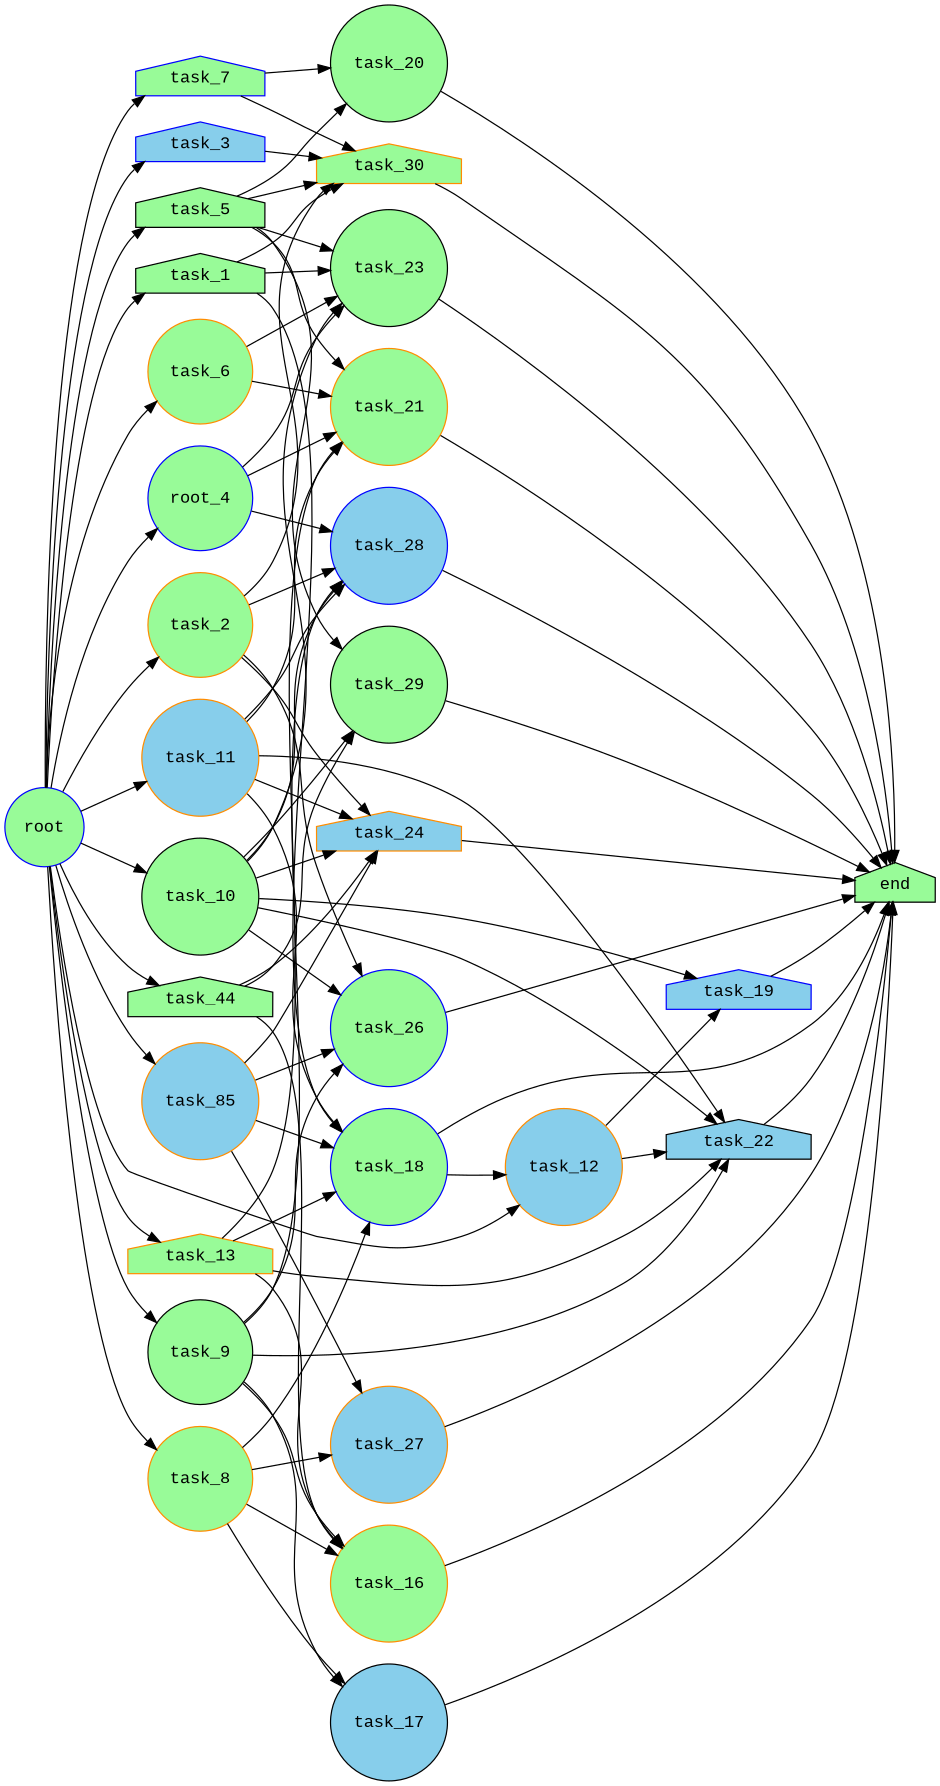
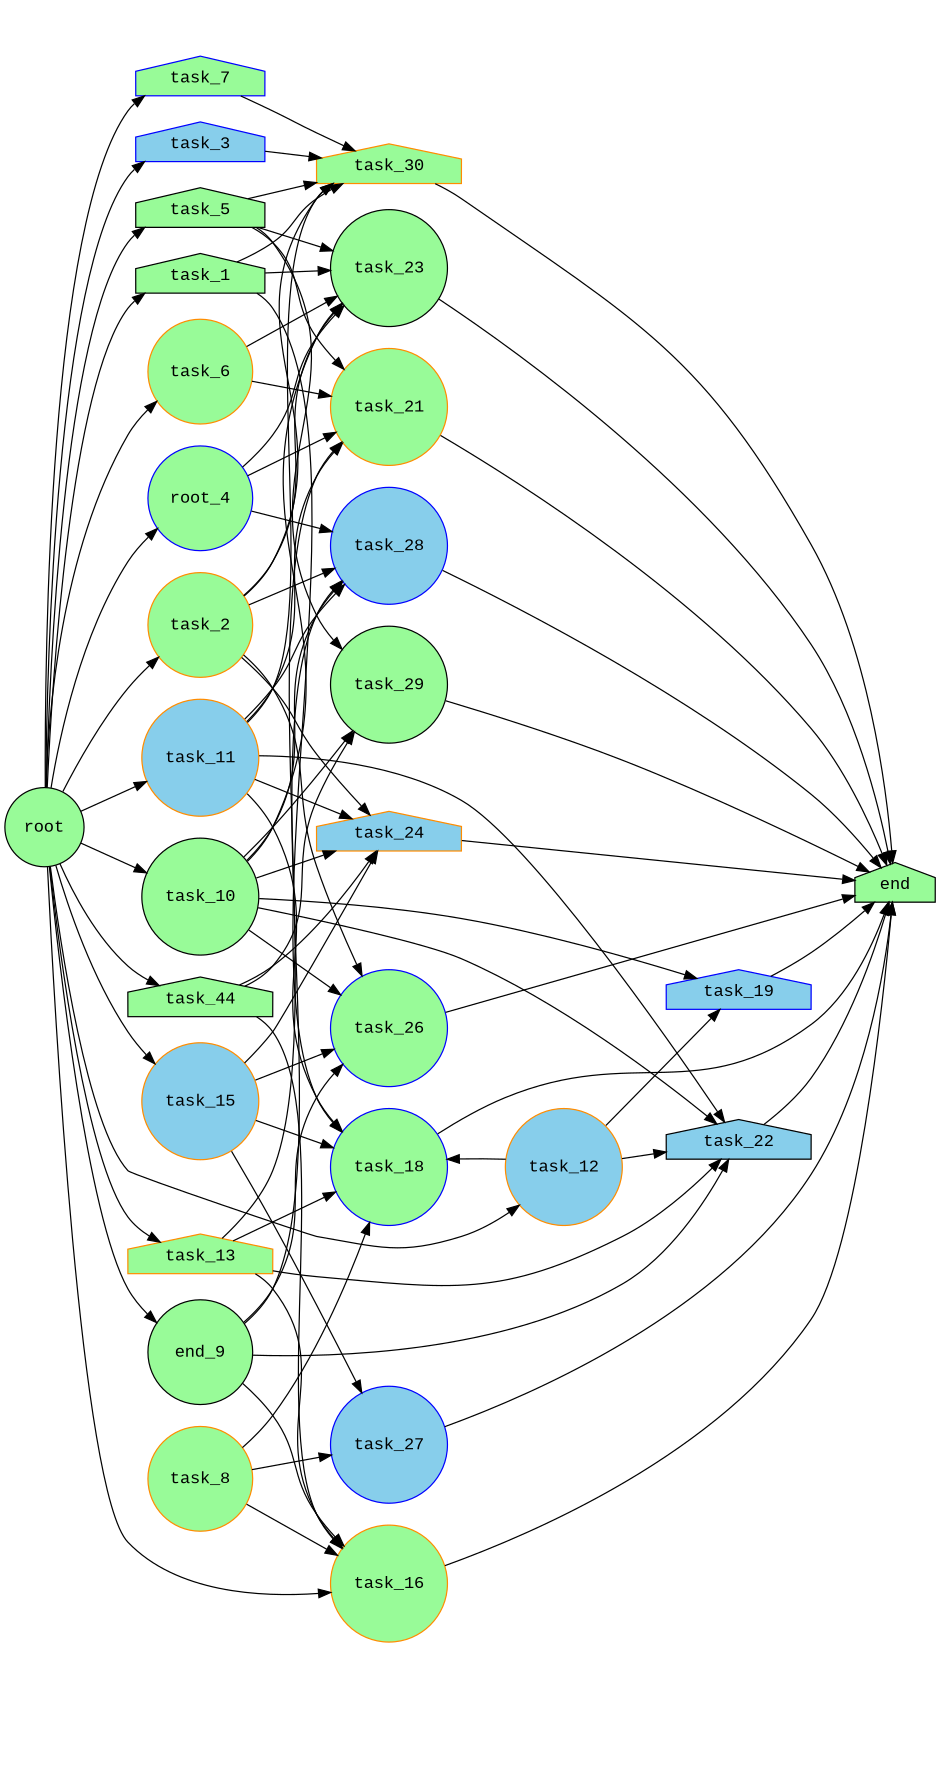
  digraph {
    fontname="Liberation Mono"
    rankdir=LR
    node [color=black fillcolor=palegreen fontname="Liberation Mono" shape=circle style=filled]
    edge [fontname="Liberation Mono"]
    task_1 [shape=house]
-   root [color=blue]
+   root
    task_2 [color=darkorange]
    task_3 [color=blue fillcolor=skyblue shape=house]
    n5 [color=blue label=root_4]
    task_5 [shape=house]
    task_6 [color=darkorange]
    task_7 [color=blue shape=house]
    task_8 [color=darkorange]
-   task_9
+   task_9 [label=end_9]
    task_10
    task_11 [color=darkorange fillcolor=skyblue]
    task_12 [color=darkorange fillcolor=skyblue]
    task_13 [color=darkorange shape=house]
    n15 [label=task_44 shape=house]
-   task_15 [color=darkorange fillcolor=skyblue label=task_85]
+   task_15 [color=darkorange fillcolor=skyblue]
    task_18 [color=blue]
    task_23
    task_30 [color=darkorange shape=house]
    task_24 [color=darkorange fillcolor=skyblue shape=house]
    task_26 [color=blue]
    task_28 [color=blue fillcolor=skyblue]
    task_21 [color=darkorange]
-   task_20
    task_29
    task_16 [color=darkorange]
-   task_17 [fillcolor=skyblue]
-   task_27 [color=darkorange fillcolor=skyblue]
+   task_27 [color=blue fillcolor=skyblue]
    task_22 [fillcolor=skyblue shape=house]
    task_19 [color=blue fillcolor=skyblue shape=house]
    end [shape=house]
    task_1 -> task_18
    task_1 -> task_23
    task_1 -> task_30
    root -> task_1
    root -> task_2
    root -> task_3
    root -> n5
    root -> task_5
    root -> task_6
    root -> task_7
-   root -> task_8
+   root -> task_16
    root -> task_9
    root -> task_10
    root -> task_11
    root -> task_12
    root -> task_13
    root -> n15
    root -> task_15
+   task_2 -> task_23
    task_2 -> task_30
    task_2 -> task_24
    task_2 -> task_26
    task_2 -> task_28
    task_3 -> task_30
    n5 -> task_23
    n5 -> task_28
    n5 -> task_21
    task_5 -> task_23
    task_5 -> task_30
    task_5 -> task_21
-   task_5 -> task_20
    task_5 -> task_29
    task_6 -> task_23
    task_6 -> task_21
    task_7 -> task_30
-   task_7 -> task_20
    task_8 -> task_18
    task_8 -> task_16
-   task_8 -> task_17
    task_8 -> task_27
    task_9 -> task_26
    task_9 -> task_28
    task_9 -> task_16
-   task_9 -> task_17
    task_9 -> task_22
    task_10 -> task_23
    task_10 -> task_24
    task_10 -> task_26
    task_10 -> task_28
    task_10 -> task_29
    task_10 -> task_22
    task_10 -> task_19
    task_11 -> task_18
+   task_11 -> task_30
    task_11 -> task_24
    task_11 -> task_28
    task_11 -> task_21
    task_11 -> task_22
-   task_18 -> task_12
+   task_12 -> task_18
    task_12 -> task_22
    task_12 -> task_19
    task_13 -> task_18
    task_13 -> task_21
    task_13 -> task_16
    task_13 -> task_22
    n15 -> task_24
    n15 -> task_29
    n15 -> task_16
    task_15 -> task_18
    task_15 -> task_24
    task_15 -> task_26
    task_15 -> task_27
    task_18 -> end
    task_23 -> end
    task_30 -> end
    task_24 -> end
    task_26 -> end
    task_28 -> end
    task_21 -> end
-   task_20 -> end
    task_29 -> end
    task_16 -> end
-   task_17 -> end
    task_27 -> end
    task_22 -> end
    task_19 -> end
  }
